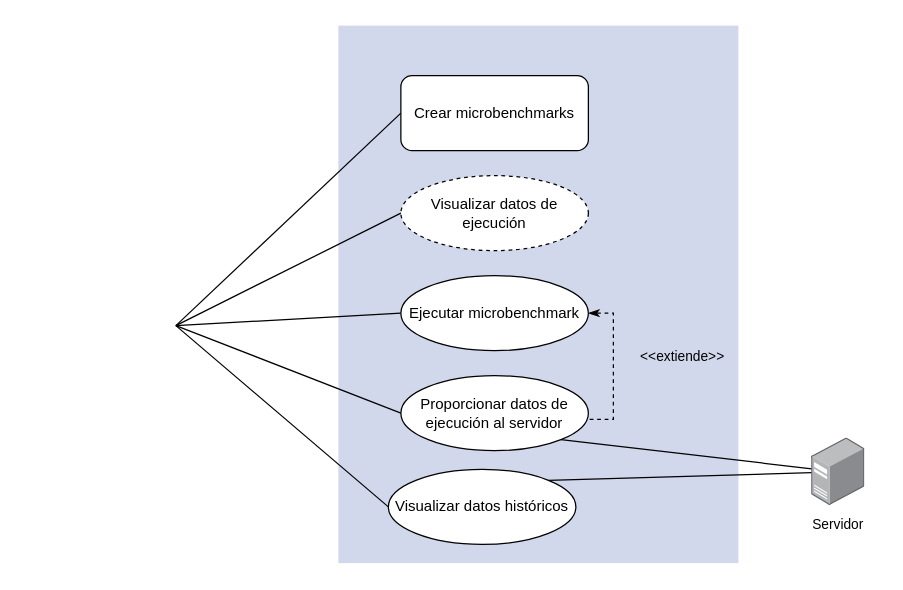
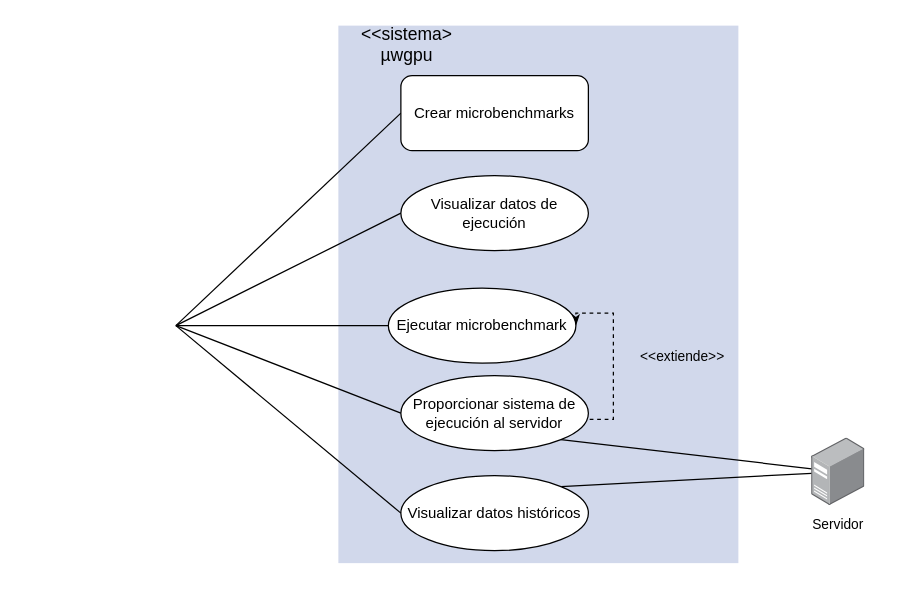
  <mxCell id="0" />
  <mxCell id="1" parent="0" />
  <mxCell id="2" value="" style="rounded=0;whiteSpace=wrap;html=1;fontFamily=Helvetica;fontSize=11;labelBackgroundColor=default;strokeColor=none;fillColor=#D1D8EB;" vertex="1" parent="1"><mxGeometry x="270" y="20" width="320" height="430" as="geometry" /></mxCell>
  <mxCell id="3" style="rounded=0;orthogonalLoop=1;jettySize=auto;html=1;entryX=0;entryY=0.5;entryDx=0;entryDy=0;endArrow=none;endFill=0;exitX=1;exitY=0.5;exitDx=0;exitDy=0;" edge="1" parent="1" source="13" target="11"><mxGeometry relative="1" as="geometry"><mxPoint x="140" y="210" as="sourcePoint" /></mxGeometry></mxCell>
  <mxCell id="4" value="" style="edgeStyle=orthogonalEdgeStyle;shape=connector;rounded=0;orthogonalLoop=1;jettySize=auto;html=1;strokeColor=default;align=center;verticalAlign=middle;fontFamily=Helvetica;fontSize=11;fontColor=default;labelBackgroundColor=default;endArrow=classicThin;endFill=1;entryX=1;entryY=0.5;entryDx=0;entryDy=0;exitX=1.007;exitY=0.584;exitDx=0;exitDy=0;exitPerimeter=0;dashed=1;" edge="1" parent="1" source="7" target="5"><mxGeometry relative="1" as="geometry"><Array as="points"><mxPoint x="490" y="335" /><mxPoint x="490" y="250" /></Array></mxGeometry></mxCell>
- <mxCell id="5" value="Ejecutar microbenchmark " style="ellipse;whiteSpace=wrap;html=1;" vertex="1" parent="1"><mxGeometry x="320" y="220" width="150" height="60" as="geometry" /></mxCell>
+ <mxCell id="5" value="Ejecutar microbenchmark " style="ellipse;whiteSpace=wrap;html=1;" vertex="1" parent="1"><mxGeometry x="310" y="230" width="150" height="60" as="geometry" /></mxCell>
  <mxCell id="6" style="edgeStyle=none;shape=connector;rounded=0;orthogonalLoop=1;jettySize=auto;html=1;exitX=1;exitY=1;exitDx=0;exitDy=0;strokeColor=default;align=center;verticalAlign=middle;fontFamily=Helvetica;fontSize=11;fontColor=default;labelBackgroundColor=default;endArrow=none;endFill=0;" edge="1" parent="1" source="7" target="21"><mxGeometry relative="1" as="geometry" /></mxCell>
- <mxCell id="7" value="Proporcionar datos de ejecución al servidor" style="ellipse;whiteSpace=wrap;html=1;" vertex="1" parent="1"><mxGeometry x="320" y="300" width="150" height="60" as="geometry" /></mxCell>
+ <mxCell id="7" value="Proporcionar sistema de ejecución al servidor" style="ellipse;whiteSpace=wrap;html=1;" vertex="1" parent="1"><mxGeometry x="320" y="300" width="150" height="60" as="geometry" /></mxCell>
  <mxCell id="8" style="edgeStyle=none;shape=connector;rounded=0;orthogonalLoop=1;jettySize=auto;html=1;exitX=1;exitY=0;exitDx=0;exitDy=0;strokeColor=default;align=center;verticalAlign=middle;fontFamily=Helvetica;fontSize=11;fontColor=default;labelBackgroundColor=default;endArrow=none;endFill=0;" edge="1" parent="1" source="9" target="21"><mxGeometry relative="1" as="geometry"><mxPoint x="670" y="380" as="targetPoint" /></mxGeometry></mxCell>
- <mxCell id="9" value="Visualizar datos históricos" style="ellipse;whiteSpace=wrap;html=1;" vertex="1" parent="1"><mxGeometry x="310" y="375" width="150" height="60" as="geometry" /></mxCell>
- <mxCell id="10" value="Visualizar datos de ejecución" style="ellipse;whiteSpace=wrap;html=1;dashed=1;" vertex="1" parent="1"><mxGeometry x="320" y="140" width="150" height="60" as="geometry" /></mxCell>
+ <mxCell id="9" value="Visualizar datos históricos" style="ellipse;whiteSpace=wrap;html=1;" vertex="1" parent="1"><mxGeometry x="320" y="380" width="150" height="60" as="geometry" /></mxCell>
+ <mxCell id="10" value="Visualizar datos de ejecución" style="ellipse;whiteSpace=wrap;html=1;" vertex="1" parent="1"><mxGeometry x="320" y="140" width="150" height="60" as="geometry" /></mxCell>
  <mxCell id="11" value="Crear microbenchmarks" style="whiteSpace=wrap;html=1;rounded=1;" vertex="1" parent="1"><mxGeometry x="320" y="60" width="150" height="60" as="geometry" /></mxCell>
  <mxCell id="12" value="" style="group;movable=1;resizable=1;rotatable=1;deletable=1;editable=1;locked=0;connectable=1;" vertex="1" connectable="0" parent="1"><mxGeometry x="20" y="200" width="120" height="120" as="geometry" /></mxCell>
  <mxCell id="13" value="" style="rounded=0;whiteSpace=wrap;html=1;fontFamily=Helvetica;fontSize=11;fontColor=default;labelBackgroundColor=default;strokeColor=none;fillColor=none;" vertex="1" parent="12"><mxGeometry width="120" height="120" as="geometry" /></mxCell>
  <mxCell id="14" style="edgeStyle=none;shape=connector;rounded=0;orthogonalLoop=1;jettySize=auto;html=1;exitX=1;exitY=0.5;exitDx=0;exitDy=0;entryX=0;entryY=0.5;entryDx=0;entryDy=0;strokeColor=default;align=center;verticalAlign=middle;fontFamily=Helvetica;fontSize=11;fontColor=default;labelBackgroundColor=default;endArrow=none;endFill=0;" edge="1" parent="1" source="13" target="10"><mxGeometry relative="1" as="geometry" /></mxCell>
  <mxCell id="15" style="edgeStyle=none;shape=connector;rounded=0;orthogonalLoop=1;jettySize=auto;html=1;exitX=1;exitY=0.5;exitDx=0;exitDy=0;entryX=0;entryY=0.5;entryDx=0;entryDy=0;strokeColor=default;align=center;verticalAlign=middle;fontFamily=Helvetica;fontSize=11;fontColor=default;labelBackgroundColor=default;endArrow=none;endFill=0;" edge="1" parent="1" source="13" target="5"><mxGeometry relative="1" as="geometry" /></mxCell>
  <mxCell id="16" style="edgeStyle=none;shape=connector;rounded=0;orthogonalLoop=1;jettySize=auto;html=1;exitX=1;exitY=0.5;exitDx=0;exitDy=0;entryX=0;entryY=0.5;entryDx=0;entryDy=0;strokeColor=default;align=center;verticalAlign=middle;fontFamily=Helvetica;fontSize=11;fontColor=default;labelBackgroundColor=default;endArrow=none;endFill=0;" edge="1" parent="1" source="13" target="7"><mxGeometry relative="1" as="geometry" /></mxCell>
  <mxCell id="17" style="edgeStyle=none;shape=connector;rounded=0;orthogonalLoop=1;jettySize=auto;html=1;exitX=1;exitY=0.5;exitDx=0;exitDy=0;entryX=0;entryY=0.5;entryDx=0;entryDy=0;strokeColor=default;align=center;verticalAlign=middle;fontFamily=Helvetica;fontSize=11;fontColor=default;labelBackgroundColor=default;endArrow=none;endFill=0;" edge="1" parent="1" source="13" target="9"><mxGeometry relative="1" as="geometry" /></mxCell>
  <mxCell id="18" value="&amp;lt;&amp;lt;extiende&amp;gt;&amp;gt;" style="text;html=1;align=center;verticalAlign=middle;resizable=0;points=[];autosize=1;strokeColor=none;fillColor=none;fontFamily=Helvetica;fontSize=11;labelBackgroundColor=none;" vertex="1" parent="1"><mxGeometry x="490" y="270" width="110" height="30" as="geometry" /></mxCell>
+ <mxCell id="19" value="&amp;lt;&amp;lt;sistema&amp;gt;&lt;br style=&quot;font-size: 14px;&quot;&gt;&lt;div style=&quot;font-size: 14px;&quot;&gt;µwgpu&lt;/div&gt;" style="text;html=1;align=center;verticalAlign=middle;whiteSpace=wrap;rounded=0;fontFamily=Helvetica;fontSize=14;fontColor=default;labelBackgroundColor=none;fontStyle=0" vertex="1" parent="1"><mxGeometry x="270" y="20" width="110" height="30" as="geometry" /></mxCell>
  <mxCell id="20" value="" style="group" vertex="1" connectable="0" parent="1"><mxGeometry x="640" y="350" width="60" height="84" as="geometry" /></mxCell>
  <mxCell id="21" value="" style="image;points=[];aspect=fixed;html=1;align=center;shadow=0;dashed=0;image=img/lib/allied_telesis/computer_and_terminals/Server_Desktop.svg;fontFamily=Helvetica;fontSize=11;fontColor=default;labelBackgroundColor=default;" vertex="1" parent="20"><mxGeometry x="8.7" width="42.6" height="54" as="geometry" /></mxCell>
  <mxCell id="22" value="Servidor" style="text;html=1;align=center;verticalAlign=middle;whiteSpace=wrap;rounded=0;fontFamily=Helvetica;fontSize=11;fontColor=default;labelBackgroundColor=default;" vertex="1" parent="20"><mxGeometry y="54" width="60" height="30" as="geometry" /></mxCell>
